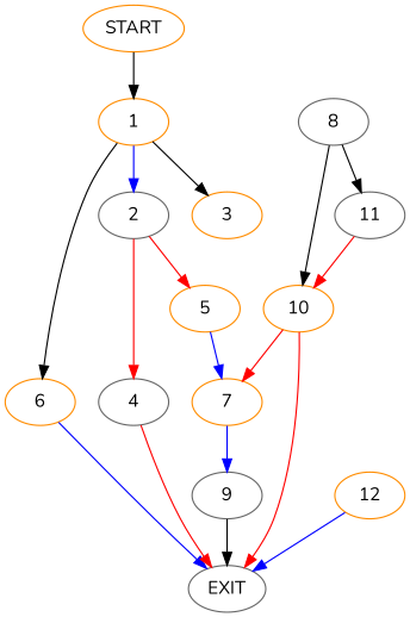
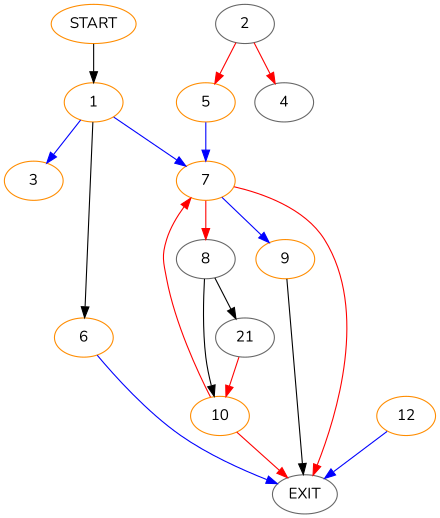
  digraph {
    fontname=Nunito
    node [color=darkorange fontname=Nunito]
    edge [color=red fontname=Nunito]
    n1 [label=START]
    1
    6
    2 [color=gray40]
    3
    n6 [color=gray40 label=EXIT]
    4 [color=gray40]
    5
    7
    8 [color=gray40]
-   9 [color=gray40]
+   9
    10
-   11 [color=gray40]
+   11 [color=gray40 label=21]
    12
    n1 -> 1 [color=black]
    1 -> 6 [color=black]
-   1 -> 2 [color=blue]
-   1 -> 3 [color=black]
+   1 -> 7 [color=blue]
+   1 -> 3 [color=blue]
    6 -> n6 [color=blue]
    2 -> 4
    2 -> 5
-   4 -> n6
+   7 -> n6
    5 -> 7 [color=blue]
+   7 -> 8
    7 -> 9 [color=blue]
    8 -> 10 [color=black]
    8 -> 11 [color=black]
    9 -> n6 [color=black]
    10 -> n6
    10 -> 7
    11 -> 10
    12 -> n6 [color=blue]
  }
